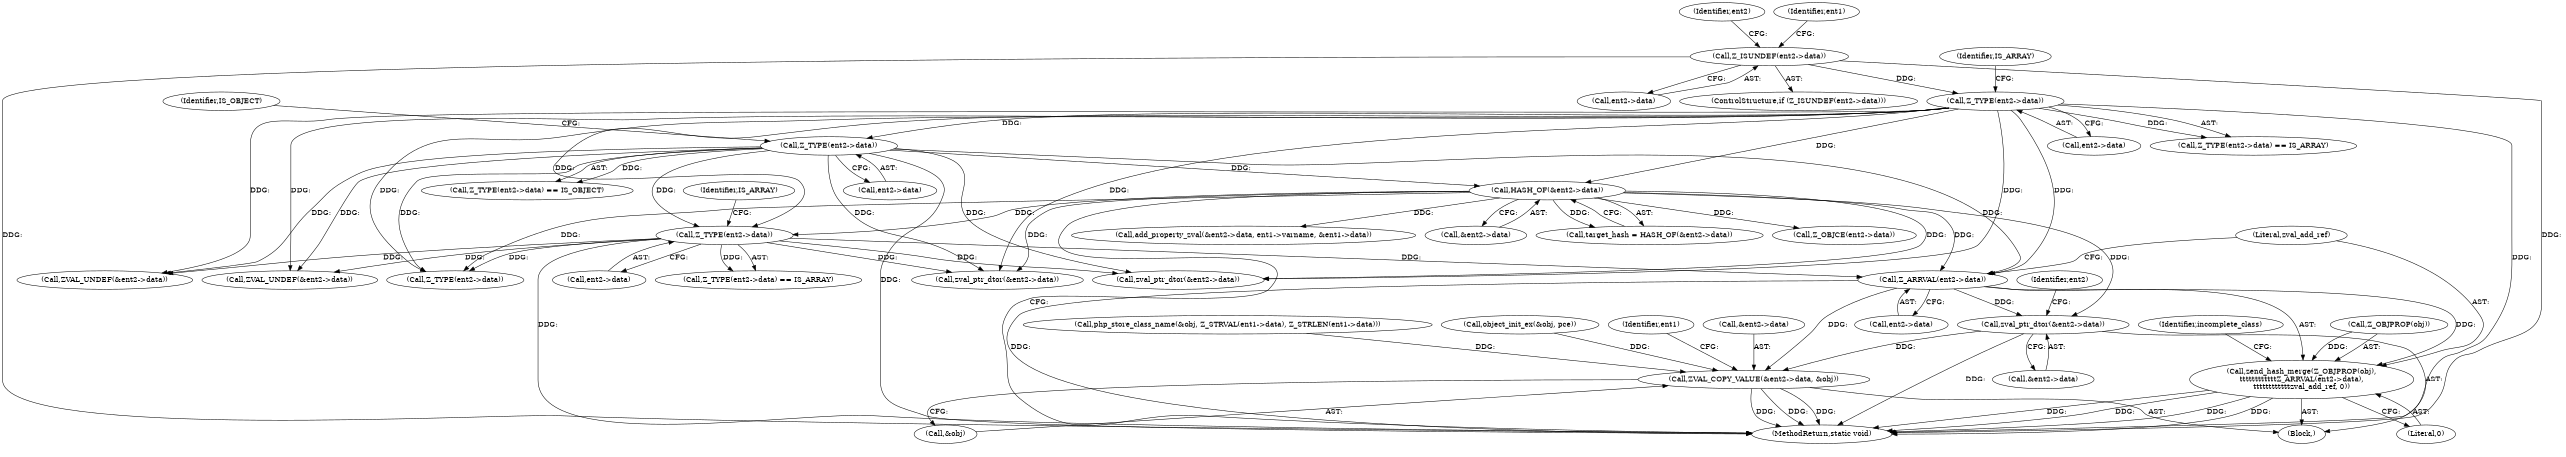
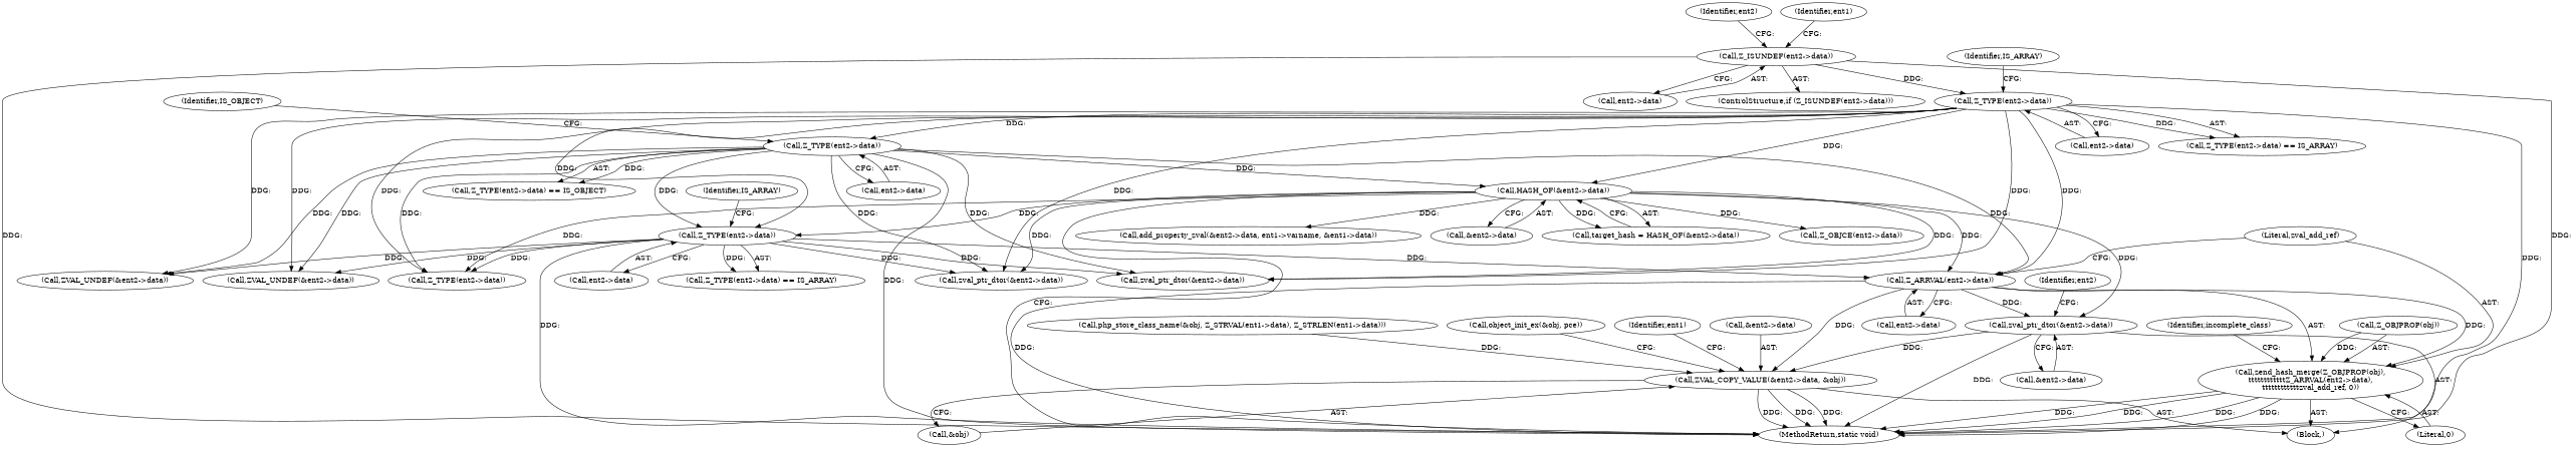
  digraph {
    n1 [label="(Call,Z_ARRVAL(ent2->data))"]
    n2 [label="(Call,zend_hash_merge(Z_OBJPROP(obj),\n\t\t\t\t\t\t\t\t\t\t\t\tZ_ARRVAL(ent2->data),\n\t\t\t\t\t\t\t\t\t\t\t\tzval_add_ref, 0))"]
    n3 [label="(Call,zval_ptr_dtor(&ent2->data))"]
    n4 [label="(Call,ZVAL_COPY_VALUE(&ent2->data, &obj))"]
    n5 [label="(Call,ent2->data)"]
    n6 [label="(MethodReturn,static void)"]
    n7 [label="(Block,)"]
    n8 [label="(Literal,0)"]
    n9 [label="(Call,&ent2->data)"]
    n10 [label="(Call,&obj)"]
    n11 [label="(Call,Z_TYPE(ent2->data))"]
    n12 [label="(Call,ent2->data)"]
    n13 [label="(Call,Z_TYPE(ent2->data))"]
    n14 [label="(Call,ZVAL_UNDEF(&ent2->data))"]
    n15 [label="(Call,ZVAL_UNDEF(&ent2->data))"]
    n16 [label="(Call,zval_ptr_dtor(&ent2->data))"]
    n17 [label="(Call,Z_TYPE(ent2->data) == IS_ARRAY)"]
    n18 [label="(Call,zval_ptr_dtor(&ent2->data))"]
    n19 [label="(Call,Z_TYPE(ent2->data))"]
    n20 [label="(Call,HASH_OF(&ent2->data))"]
    n21 [label="(Call,Z_TYPE(ent2->data))"]
    n22 [label="(Call,ent2->data)"]
    n23 [label="(Call,Z_TYPE(ent2->data) == IS_ARRAY)"]
    n24 [label="(Call,add_property_zval(&ent2->data, ent1->varname, &ent1->data))"]
    n25 [label="(Call,&ent2->data)"]
    n26 [label="(Call,target_hash = HASH_OF(&ent2->data))"]
    n27 [label="(Call,Z_OBJCE(ent2->data))"]
    n28 [label="(Call,ent2->data)"]
    n29 [label="(Call,Z_TYPE(ent2->data) == IS_OBJECT)"]
    n30 [label="(Call,Z_ISUNDEF(ent2->data))"]
    n31 [label="(Call,ent2->data)"]
    n32 [label="(ControlStructure,if (Z_ISUNDEF(ent2->data)))"]
    n33 [label="(Identifier,ent2)"]
    n34 [label="(Identifier,ent1)"]
    n35 [label="(Call,&ent2->data)"]
    n36 [label="(Identifier,incomplete_class)"]
    n37 [label="(Identifier,ent2)"]
    n38 [label="(Literal,zval_add_ref)"]
    n39 [label="(Identifier,IS_ARRAY)"]
    n40 [label="(Call,php_store_class_name(&obj, Z_STRVAL(ent1->data), Z_STRLEN(ent1->data)))"]
    n41 [label="(Call,Z_OBJPROP(obj))"]
    n42 [label="(Identifier,IS_ARRAY)"]
    n43 [label="(Call,object_init_ex(&obj, pce))"]
    n44 [label="(Identifier,ent1)"]
    n45 [label="(Identifier,IS_OBJECT)"]
    n1 -> n2 [label="AST: "]
    n1 -> n2 [label="DDG: "]
    n1 -> n3 [label="DDG: "]
    n1 -> n4 [label="DDG: "]
    n1 -> n5 [label="CFG: "]
    n1 -> n6 [label="DDG: "]
    n2 -> n6 [label="DDG: "]
    n2 -> n6 [label="DDG: "]
    n2 -> n6 [label="DDG: "]
    n2 -> n6 [label="DDG: "]
    n2 -> n7 [label="AST: "]
    n2 -> n8 [label="CFG: "]
    n3 -> n4 [label="DDG: "]
    n3 -> n6 [label="DDG: "]
    n3 -> n7 [label="AST: "]
    n3 -> n9 [label="CFG: "]
    n4 -> n6 [label="DDG: "]
    n4 -> n6 [label="DDG: "]
    n4 -> n6 [label="DDG: "]
    n4 -> n7 [label="AST: "]
    n4 -> n10 [label="CFG: "]
    n5 -> n1 [label="AST: "]
    n8 -> n2 [label="AST: "]
    n9 -> n3 [label="AST: "]
    n10 -> n4 [label="AST: "]
    n11 -> n1 [label="DDG: "]
    n11 -> n6 [label="DDG: "]
    n11 -> n12 [label="CFG: "]
    n11 -> n13 [label="DDG: "]
    n11 -> n14 [label="DDG: "]
    n11 -> n15 [label="DDG: "]
    n11 -> n16 [label="DDG: "]
    n11 -> n17 [label="AST: "]
    n11 -> n17 [label="DDG: "]
    n11 -> n18 [label="DDG: "]
    n12 -> n11 [label="AST: "]
    n19 -> n1 [label="DDG: "]
    n19 -> n6 [label="DDG: "]
    n19 -> n11 [label="DDG: "]
    n19 -> n13 [label="DDG: "]
    n19 -> n14 [label="DDG: "]
    n19 -> n15 [label="DDG: "]
    n19 -> n16 [label="DDG: "]
    n19 -> n18 [label="DDG: "]
    n19 -> n20 [label="DDG: "]
    n19 -> n21 [label="DDG: "]
    n19 -> n22 [label="CFG: "]
    n19 -> n23 [label="AST: "]
    n19 -> n23 [label="DDG: "]
    n20 -> n1 [label="DDG: "]
    n20 -> n3 [label="DDG: "]
    n20 -> n6 [label="CFG: "]
    n20 -> n11 [label="DDG: "]
    n20 -> n13 [label="DDG: "]
    n20 -> n16 [label="DDG: "]
    n20 -> n18 [label="DDG: "]
    n20 -> n24 [label="DDG: "]
    n20 -> n25 [label="CFG: "]
    n20 -> n26 [label="AST: "]
    n20 -> n26 [label="DDG: "]
    n20 -> n27 [label="DDG: "]
    n21 -> n1 [label="DDG: "]
    n21 -> n6 [label="DDG: "]
    n21 -> n11 [label="DDG: "]
    n21 -> n13 [label="DDG: "]
    n21 -> n14 [label="DDG: "]
    n21 -> n15 [label="DDG: "]
    n21 -> n16 [label="DDG: "]
    n21 -> n18 [label="DDG: "]
    n21 -> n20 [label="DDG: "]
    n21 -> n28 [label="CFG: "]
    n21 -> n29 [label="AST: "]
    n21 -> n29 [label="DDG: "]
    n22 -> n19 [label="AST: "]
    n25 -> n20 [label="AST: "]
    n26 -> n20 [label="CFG: "]
    n28 -> n21 [label="AST: "]
    n30 -> n6 [label="DDG: "]
    n30 -> n6 [label="DDG: "]
    n30 -> n19 [label="DDG: "]
    n30 -> n31 [label="CFG: "]
    n30 -> n32 [label="AST: "]
    n31 -> n30 [label="AST: "]
    n33 -> n30 [label="CFG: "]
    n34 -> n30 [label="CFG: "]
    n35 -> n4 [label="AST: "]
    n36 -> n2 [label="CFG: "]
    n37 -> n3 [label="CFG: "]
    n38 -> n1 [label="CFG: "]
    n38 -> n2 [label="AST: "]
    n39 -> n19 [label="CFG: "]
    n40 -> n4 [label="DDG: "]
    n41 -> n2 [label="AST: "]
    n41 -> n2 [label="DDG: "]
    n42 -> n11 [label="CFG: "]
-   n43 -> n4 [label="DDG: "]
+   n43 -> n4 [label="CFG: "]
    n44 -> n4 [label="CFG: "]
    n45 -> n21 [label="CFG: "]
  }
